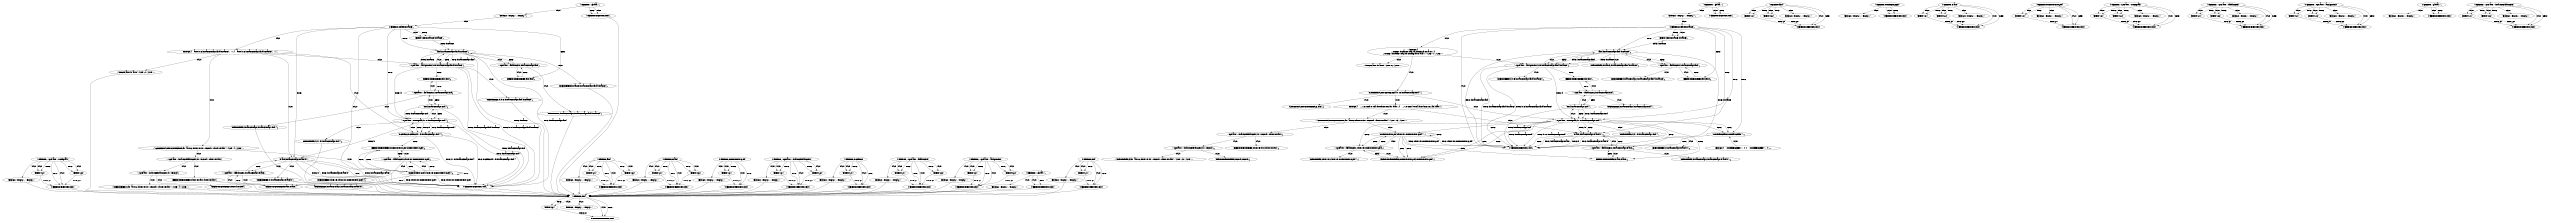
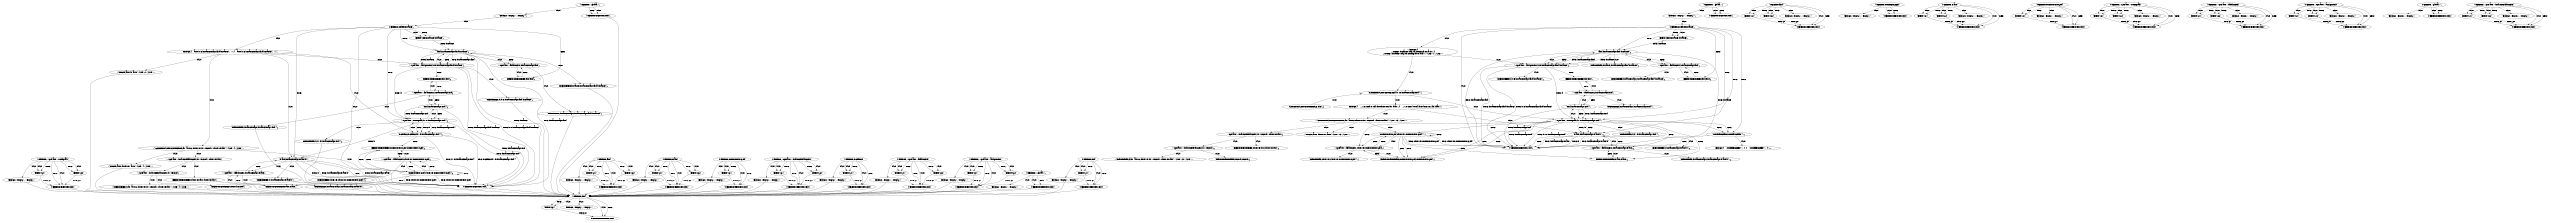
  digraph {
    n1 [label=<(METHOD,&lt;operator&gt;.notEquals)>]
    n2 [label=<(PARAM,p1)>]
    n3 [label=<(PARAM,p2)>]
    n4 [label=<(BLOCK,&lt;empty&gt;,&lt;empty&gt;)>]
    n5 [label=<(METHOD_RETURN,ANY)>]
    n6 [label=<(METHOD,end)>]
    n7 [label=<(PARAM,p1)>]
    n8 [label=<(BLOCK,&lt;empty&gt;,&lt;empty&gt;)>]
    n9 [label=<(METHOD_RETURN,ANY)>]
    n10 [label=<(METHOD,&lt;global&gt;)<SUB>1</SUB>>]
    n11 [label=<(BLOCK,&lt;empty&gt;,&lt;empty&gt;)<SUB>1</SUB>>]
    n12 [label=<(METHOD_RETURN,ANY)<SUB>1</SUB>>]
    n13 [label=<(METHOD,DeleteInstance)<SUB>1</SUB>>]
    n14 [label=<(PARAM,PP_Instance instance)<SUB>1</SUB>>]
    n15 [label=<(BLOCK,{    auto it = instance_map_.find(instance);   ...,{    auto it = instance_map_.find(instance);   ...)<SUB>1</SUB>>]
    n16 [label=<(find,instance_map_.find(instance))<SUB>2</SUB>>]
    n17 [label=<(FIELD_IDENTIFIER,find,find)<SUB>2</SUB>>]
    n18 [label=<(&lt;operator&gt;.notEquals,it != instance_map_.end())<SUB>3</SUB>>]
    n19 [label=<(erase,instance_map_.erase(it))<SUB>7</SUB>>]
    n20 [label=<(METHOD_RETURN,void)<SUB>1</SUB>>]
    n21 [label="<(LOCAL,auto it: auto)<SUB>2</SUB>>"]
    n22 [label=<(&lt;operator&gt;.assignment,it = instance_map_.find(instance))<SUB>2</SUB>>]
    n23 [label=<(DCHECK,DCHECK(it != instance_map_.end()))<SUB>3</SUB>>]
    n24 [label="<(CONTROL_STRUCTURE,FOR,for (auto&amp; observer:it-&gt;second-&gt;observer_list))<SUB>4</SUB>>"]
    n25 [label=<(&lt;operator&gt;.fieldAccess,instance_map_.find)<SUB>2</SUB>>]
    n26 [label=<(IDENTIFIER,instance,instance_map_.find(instance))<SUB>2</SUB>>]
    n27 [label=<(IDENTIFIER,it,it != instance_map_.end())<SUB>3</SUB>>]
    n28 [label=<(end,instance_map_.end())<SUB>3</SUB>>]
    n29 [label=<(&lt;operator&gt;.fieldAccess,instance_map_.erase)<SUB>7</SUB>>]
    n30 [label=<(IDENTIFIER,it,instance_map_.erase(it))<SUB>7</SUB>>]
    n31 [label=<(IDENTIFIER,it,it = instance_map_.find(instance))<SUB>2</SUB>>]
    n32 [label=<(FIELD_IDENTIFIER,end,end)<SUB>3</SUB>>]
    n33 [label=<(FIELD_IDENTIFIER,OnHostDestroyed,OnHostDestroyed)<SUB>5</SUB>>]
    n34 [label=<(&lt;operator&gt;.indirectFieldAccess,it-&gt;second-&gt;observer_list)<SUB>4</SUB>>]
+   n35 [label="<(LOCAL,auto observer: auto)<SUB>4</SUB>>"]
    n36 [label=<(OnHostDestroyed,observer.OnHostDestroyed())<SUB>5</SUB>>]
    n37 [label=<(&lt;operator&gt;.fieldAccess,instance_map_.end)<SUB>3</SUB>>]
    n38 [label=<(IDENTIFIER,instance_map_,instance_map_.find(instance))<SUB>2</SUB>>]
    n39 [label=<(&lt;operator&gt;.fieldAccess,observer.OnHostDestroyed)<SUB>5</SUB>>]
    n40 [label=<(IDENTIFIER,instance_map_,instance_map_.end())<SUB>3</SUB>>]
    n41 [label=<(&lt;operator&gt;.indirectFieldAccess,it-&gt;second)<SUB>4</SUB>>]
    n42 [label=<(FIELD_IDENTIFIER,observer_list,observer_list)<SUB>4</SUB>>]
    n43 [label=<(FIELD_IDENTIFIER,erase,erase)<SUB>7</SUB>>]
    n44 [label="<(IDENTIFIER,it,for (auto&amp; observer:it-&gt;second-&gt;observer_list))<SUB>4</SUB>>"]
    n45 [label=<(FIELD_IDENTIFIER,second,second)<SUB>4</SUB>>]
    n46 [label=<(IDENTIFIER,observer,observer.OnHostDestroyed())<SUB>5</SUB>>]
    n47 [label=<(IDENTIFIER,instance_map_,instance_map_.erase(it))<SUB>7</SUB>>]
    n48 [label=<(METHOD,find)>]
    n49 [label=<(PARAM,p1)>]
    n50 [label=<(PARAM,p2)>]
    n51 [label=<(BLOCK,&lt;empty&gt;,&lt;empty&gt;)>]
    n52 [label=<(METHOD_RETURN,ANY)>]
    n53 [label=<(METHOD,erase)>]
    n54 [label=<(PARAM,p1)>]
    n55 [label=<(PARAM,p2)>]
    n56 [label=<(BLOCK,&lt;empty&gt;,&lt;empty&gt;)>]
    n57 [label=<(METHOD_RETURN,ANY)>]
    n58 [label=<(METHOD,OnHostDestroyed)>]
    n59 [label=<(PARAM,p1)>]
    n60 [label=<(BLOCK,&lt;empty&gt;,&lt;empty&gt;)>]
    n61 [label=<(METHOD_RETURN,ANY)>]
    n62 [label=<(METHOD,&lt;operator&gt;.indirectFieldAccess)>]
    n63 [label=<(PARAM,p1)>]
    n64 [label=<(PARAM,p2)>]
    n65 [label=<(BLOCK,&lt;empty&gt;,&lt;empty&gt;)>]
    n66 [label=<(METHOD_RETURN,ANY)>]
    n67 [label=<(METHOD,DCHECK)>]
    n68 [label=<(PARAM,p1)>]
    n69 [label=<(BLOCK,&lt;empty&gt;,&lt;empty&gt;)>]
    n70 [label=<(METHOD_RETURN,ANY)>]
    n71 [label=<(METHOD,&lt;operator&gt;.fieldAccess)>]
    n72 [label=<(PARAM,p1)>]
    n73 [label=<(PARAM,p2)>]
    n74 [label=<(BLOCK,&lt;empty&gt;,&lt;empty&gt;)>]
    n75 [label=<(METHOD_RETURN,ANY)>]
    n76 [label=<(METHOD,&lt;operator&gt;.assignment)>]
    n77 [label=<(PARAM,p1)>]
    n78 [label=<(PARAM,p2)>]
    n79 [label=<(BLOCK,&lt;empty&gt;,&lt;empty&gt;)>]
    n80 [label=<(METHOD_RETURN,ANY)>]
    n81 [label=<(METHOD,&lt;global&gt;)<SUB>1</SUB>>]
    n82 [label=<(BLOCK,&lt;empty&gt;,&lt;empty&gt;)>]
    n83 [label=<(METHOD_RETURN,ANY)>]
    n84 [label=<(METHOD,end)>]
    n85 [label=<(PARAM,p1)>]
    n86 [label=<(BLOCK,&lt;empty&gt;,&lt;empty&gt;)>]
    n87 [label=<(METHOD_RETURN,ANY)>]
    n88 [label=<(METHOD,&lt;global&gt;)<SUB>1</SUB>>]
    n89 [label=<(BLOCK,&lt;empty&gt;,&lt;empty&gt;)<SUB>1</SUB>>]
    n90 [label=<(METHOD_RETURN,ANY)<SUB>1</SUB>>]
    n91 [label=<(METHOD,DeleteInstance)<SUB>1</SUB>>]
    n92 [label=<(PARAM,PP_Instance instance)<SUB>1</SUB>>]
    n93 [label="<(BLOCK,{\n  // NOTE: 'instance' may be coming from a co...,{\n  // NOTE: 'instance' may be coming from a co...)<SUB>1</SUB>>"]
    n94 [label=<(find,instance_map_.find(instance))<SUB>6</SUB>>]
    n95 [label=<(FIELD_IDENTIFIER,find,find)<SUB>6</SUB>>]
    n96 [label=<(&lt;operator&gt;.notEquals,it != instance_map_.end())<SUB>7</SUB>>]
    n97 [label=<(erase,instance_map_.erase(it))<SUB>16</SUB>>]
    n98 [label=<(NOTREACHED,NOTREACHED())<SUB>12</SUB>>]
    n99 [label=<(METHOD_RETURN,void)<SUB>1</SUB>>]
-   n100 [label="<(LOCAL,auto it: auto)<SUB>6</SUB>>"]
    n101 [label=<(&lt;operator&gt;.assignment,it = instance_map_.find(instance))<SUB>6</SUB>>]
    n102 [label=<(CONTROL_STRUCTURE,IF,if (it != instance_map_.end()))<SUB>7</SUB>>]
    n103 [label=<(&lt;operator&gt;.fieldAccess,instance_map_.find)<SUB>6</SUB>>]
    n104 [label=<(IDENTIFIER,instance,instance_map_.find(instance))<SUB>6</SUB>>]
    n105 [label=<(IDENTIFIER,it,it != instance_map_.end())<SUB>7</SUB>>]
    n106 [label=<(end,instance_map_.end())<SUB>7</SUB>>]
    n107 [label=<(OnHostDestroyed,observer.OnHostDestroyed())<SUB>14</SUB>>]
    n108 [label=<(&lt;operator&gt;.fieldAccess,observer.OnHostDestroyed)<SUB>14</SUB>>]
    n109 [label=<(FIELD_IDENTIFIER,OnHostDestroyed,OnHostDestroyed)<SUB>14</SUB>>]
    n110 [label=<(&lt;operator&gt;.fieldAccess,instance_map_.erase)<SUB>16</SUB>>]
    n111 [label=<(FIELD_IDENTIFIER,erase,erase)<SUB>16</SUB>>]
    n112 [label=<(IDENTIFIER,it,instance_map_.erase(it))<SUB>16</SUB>>]
    n113 [label=<(IDENTIFIER,it,it = instance_map_.find(instance))<SUB>6</SUB>>]
    n114 [label=<(FIELD_IDENTIFIER,end,end)<SUB>7</SUB>>]
    n115 [label=<(BLOCK,{     // We need to tell the observers for that...,{     // We need to tell the observers for that...)<SUB>7</SUB>>]
    n116 [label=<(CONTROL_STRUCTURE,ELSE,else)<SUB>19</SUB>>]
    n117 [label=<(&lt;operator&gt;.fieldAccess,instance_map_.end)<SUB>7</SUB>>]
    n118 [label=<(IDENTIFIER,instance_map_,instance_map_.find(instance))<SUB>6</SUB>>]
    n119 [label="<(CONTROL_STRUCTURE,FOR,for (auto&amp; observer:it-&gt;second-&gt;observer_list))<SUB>13</SUB>>"]
    n120 [label=<(IDENTIFIER,observer,observer.OnHostDestroyed())<SUB>14</SUB>>]
    n121 [label=<(IDENTIFIER,instance_map_,instance_map_.erase(it))<SUB>16</SUB>>]
    n122 [label=<(IDENTIFIER,instance_map_,instance_map_.end())<SUB>7</SUB>>]
    n123 [label=<(&lt;operator&gt;.indirectFieldAccess,it-&gt;second-&gt;observer_list)<SUB>13</SUB>>]
+   n124 [label="<(LOCAL,auto observer: auto)<SUB>13</SUB>>"]
    n125 [label=<(&lt;operator&gt;.indirectFieldAccess,it-&gt;second)<SUB>13</SUB>>]
    n126 [label=<(FIELD_IDENTIFIER,observer_list,observer_list)<SUB>13</SUB>>]
    n127 [label="<(IDENTIFIER,it,for (auto&amp; observer:it-&gt;second-&gt;observer_list))<SUB>13</SUB>>"]
    n128 [label=<(FIELD_IDENTIFIER,second,second)<SUB>13</SUB>>]
    n129 [label=<(BLOCK,{     NOTREACHED();   },{     NOTREACHED();   })<SUB>17</SUB>>]
    n130 [label=<(METHOD,find)>]
    n131 [label=<(PARAM,p1)>]
    n132 [label=<(PARAM,p2)>]
    n133 [label=<(BLOCK,&lt;empty&gt;,&lt;empty&gt;)>]
    n134 [label=<(METHOD_RETURN,ANY)>]
    n135 [label=<(METHOD,NOTREACHED)>]
    n136 [label=<(BLOCK,&lt;empty&gt;,&lt;empty&gt;)>]
    n137 [label=<(METHOD_RETURN,ANY)>]
    n138 [label=<(METHOD,erase)>]
    n139 [label=<(PARAM,p1)>]
    n140 [label=<(PARAM,p2)>]
    n141 [label=<(BLOCK,&lt;empty&gt;,&lt;empty&gt;)>]
    n142 [label=<(METHOD_RETURN,ANY)>]
    n143 [label=<(METHOD,OnHostDestroyed)>]
    n144 [label=<(PARAM,p1)>]
    n145 [label=<(BLOCK,&lt;empty&gt;,&lt;empty&gt;)>]
    n146 [label=<(METHOD_RETURN,ANY)>]
    n147 [label=<(METHOD,&lt;operator&gt;.notEquals)>]
    n148 [label=<(PARAM,p1)>]
    n149 [label=<(PARAM,p2)>]
    n150 [label=<(BLOCK,&lt;empty&gt;,&lt;empty&gt;)>]
    n151 [label=<(METHOD_RETURN,ANY)>]
    n152 [label=<(METHOD,&lt;operator&gt;.fieldAccess)>]
    n153 [label=<(PARAM,p1)>]
    n154 [label=<(PARAM,p2)>]
    n155 [label=<(BLOCK,&lt;empty&gt;,&lt;empty&gt;)>]
    n156 [label=<(METHOD_RETURN,ANY)>]
    n157 [label=<(METHOD,&lt;operator&gt;.assignment)>]
    n158 [label=<(PARAM,p1)>]
    n159 [label=<(PARAM,p2)>]
    n160 [label=<(BLOCK,&lt;empty&gt;,&lt;empty&gt;)>]
    n161 [label=<(METHOD_RETURN,ANY)>]
    n162 [label=<(METHOD,&lt;global&gt;)<SUB>1</SUB>>]
    n163 [label=<(BLOCK,&lt;empty&gt;,&lt;empty&gt;)>]
    n164 [label=<(METHOD_RETURN,ANY)>]
    n165 [label=<(METHOD,&lt;operator&gt;.indirectFieldAccess)>]
    n166 [label=<(PARAM,p1)>]
    n167 [label=<(PARAM,p2)>]
    n168 [label=<(BLOCK,&lt;empty&gt;,&lt;empty&gt;)>]
    n169 [label=<(METHOD_RETURN,ANY)>]
    n1 -> n2 [label="AST: "]
    n1 -> n2 [label="DDG: "]
    n1 -> n3 [label="AST: "]
    n1 -> n3 [label="DDG: "]
    n1 -> n4 [label="AST: "]
    n1 -> n5 [label="AST: "]
    n1 -> n5 [label="CFG: "]
    n2 -> n5 [label="DDG: p1"]
    n3 -> n5 [label="DDG: p2"]
    n4 -> n6
    n5 -> n6
    n6 -> n7 [label="AST: "]
    n6 -> n7 [label="DDG: "]
    n6 -> n8 [label="AST: "]
    n6 -> n9 [label="AST: "]
    n6 -> n9 [label="CFG: "]
    n7 -> n9 [label="DDG: p1"]
    n10 -> n11 [label="AST: "]
    n10 -> n12 [label="AST: "]
    n10 -> n12 [label="CFG: "]
    n11 -> n13 [label="AST: "]
    n12 -> n6
    n13 -> n14 [label="AST: "]
    n13 -> n14 [label="DDG: "]
    n13 -> n15 [label="AST: "]
    n13 -> n16 [label="DDG: "]
    n13 -> n17 [label="CFG: "]
    n13 -> n18 [label="DDG: "]
    n13 -> n19 [label="DDG: "]
    n13 -> n20 [label="AST: "]
    n14 -> n16 [label="DDG: instance"]
    n15 -> n19 [label="AST: "]
    n15 -> n21 [label="AST: "]
    n15 -> n22 [label="AST: "]
    n15 -> n23 [label="AST: "]
    n15 -> n24 [label="AST: "]
    n16 -> n20 [label="DDG: instance_map_.find"]
    n16 -> n20 [label="DDG: instance"]
    n16 -> n22 [label="CFG: "]
    n16 -> n22 [label="DDG: instance_map_.find"]
    n16 -> n22 [label="DDG: instance"]
    n16 -> n25 [label="AST: "]
    n16 -> n26 [label="AST: "]
    n17 -> n25 [label="CFG: "]
    n18 -> n19 [label="DDG: it"]
    n18 -> n20 [label="DDG: instance_map_.end()"]
    n18 -> n23 [label="CFG: "]
    n18 -> n23 [label="DDG: it"]
    n18 -> n23 [label="DDG: instance_map_.end()"]
    n18 -> n27 [label="AST: "]
    n18 -> n28 [label="AST: "]
    n19 -> n20 [label="CFG: "]
    n19 -> n20 [label="DDG: instance_map_.erase"]
    n19 -> n20 [label="DDG: it"]
    n19 -> n20 [label="DDG: instance_map_.erase(it)"]
    n19 -> n29 [label="AST: "]
    n19 -> n30 [label="AST: "]
    n20 -> n6
    n21 -> n6
    n22 -> n16 [label="AST: "]
    n22 -> n18 [label="DDG: it"]
    n22 -> n20 [label="DDG: instance_map_.find(instance)"]
    n22 -> n20 [label="DDG: it = instance_map_.find(instance)"]
    n22 -> n31 [label="AST: "]
    n22 -> n32 [label="CFG: "]
    n23 -> n18 [label="AST: "]
    n23 -> n20 [label="DDG: it != instance_map_.end()"]
    n23 -> n20 [label="DDG: DCHECK(it != instance_map_.end())"]
    n23 -> n33 [label="CFG: "]
    n24 -> n34 [label="AST: "]
+   n24 -> n35 [label="AST: "]
    n24 -> n36 [label="AST: "]
    n25 -> n16 [label="CFG: "]
    n25 -> n17 [label="AST: "]
    n25 -> n38 [label="AST: "]
    n26 -> n6
    n27 -> n6
    n28 -> n18 [label="CFG: "]
    n28 -> n18 [label="DDG: instance_map_.end"]
    n28 -> n20 [label="DDG: instance_map_.end"]
    n28 -> n37 [label="AST: "]
    n29 -> n19 [label="CFG: "]
    n29 -> n43 [label="AST: "]
    n29 -> n47 [label="AST: "]
    n30 -> n6
    n31 -> n6
    n32 -> n37 [label="CFG: "]
    n33 -> n39 [label="CFG: "]
    n34 -> n41 [label="AST: "]
    n34 -> n42 [label="AST: "]
+   n35 -> n6
    n36 -> n20 [label="DDG: observer.OnHostDestroyed"]
    n36 -> n20 [label="DDG: observer.OnHostDestroyed()"]
    n36 -> n33 [label="CFG: "]
    n36 -> n33 [label="CDG: "]
    n36 -> n36 [label="CDG: "]
    n36 -> n39 [label="AST: "]
    n36 -> n39 [label="CDG: "]
    n36 -> n43 [label="CFG: "]
    n37 -> n28 [label="CFG: "]
    n37 -> n32 [label="AST: "]
    n37 -> n40 [label="AST: "]
    n38 -> n6
    n39 -> n33 [label="AST: "]
    n39 -> n36 [label="CFG: "]
    n39 -> n46 [label="AST: "]
    n40 -> n6
    n41 -> n44 [label="AST: "]
    n41 -> n45 [label="AST: "]
    n42 -> n6
    n43 -> n29 [label="CFG: "]
    n44 -> n6
    n45 -> n6
    n46 -> n6
    n47 -> n6
    n48 -> n49 [label="AST: "]
    n48 -> n49 [label="DDG: "]
    n48 -> n50 [label="AST: "]
    n48 -> n50 [label="DDG: "]
    n48 -> n51 [label="AST: "]
    n48 -> n52 [label="AST: "]
    n48 -> n52 [label="CFG: "]
    n49 -> n52 [label="DDG: p1"]
    n50 -> n52 [label="DDG: p2"]
    n51 -> n6
    n52 -> n6
    n53 -> n54 [label="AST: "]
    n53 -> n54 [label="DDG: "]
    n53 -> n55 [label="AST: "]
    n53 -> n55 [label="DDG: "]
    n53 -> n56 [label="AST: "]
    n53 -> n57 [label="AST: "]
    n53 -> n57 [label="CFG: "]
    n54 -> n57 [label="DDG: p1"]
    n55 -> n57 [label="DDG: p2"]
    n56 -> n6
    n57 -> n6
    n58 -> n59 [label="AST: "]
    n58 -> n59 [label="DDG: "]
    n58 -> n60 [label="AST: "]
    n58 -> n61 [label="AST: "]
    n58 -> n61 [label="CFG: "]
    n59 -> n61 [label="DDG: p1"]
    n60 -> n6
    n61 -> n6
    n62 -> n63 [label="AST: "]
    n62 -> n63 [label="DDG: "]
    n62 -> n64 [label="AST: "]
    n62 -> n64 [label="DDG: "]
    n62 -> n65 [label="AST: "]
    n62 -> n66 [label="AST: "]
    n62 -> n66 [label="CFG: "]
    n63 -> n66 [label="DDG: p1"]
    n64 -> n66 [label="DDG: p2"]
    n65 -> n6
    n66 -> n6
    n67 -> n68 [label="AST: "]
    n67 -> n68 [label="DDG: "]
    n67 -> n69 [label="AST: "]
    n67 -> n70 [label="AST: "]
    n67 -> n70 [label="CFG: "]
    n68 -> n70 [label="DDG: p1"]
    n69 -> n6
    n70 -> n6
    n71 -> n72 [label="AST: "]
    n71 -> n72 [label="DDG: "]
    n71 -> n73 [label="AST: "]
    n71 -> n73 [label="DDG: "]
    n71 -> n74 [label="AST: "]
    n71 -> n75 [label="AST: "]
    n71 -> n75 [label="CFG: "]
    n72 -> n75 [label="DDG: p1"]
    n73 -> n75 [label="DDG: p2"]
    n74 -> n6
    n75 -> n6
    n76 -> n77 [label="AST: "]
    n76 -> n77 [label="DDG: "]
    n76 -> n78 [label="AST: "]
    n76 -> n78 [label="DDG: "]
    n76 -> n79 [label="AST: "]
    n76 -> n80 [label="AST: "]
    n76 -> n80 [label="CFG: "]
    n77 -> n80 [label="DDG: p1"]
    n78 -> n80 [label="DDG: p2"]
    n79 -> n6
    n80 -> n6
    n81 -> n82 [label="AST: "]
    n81 -> n83 [label="AST: "]
    n81 -> n83 [label="CFG: "]
    n82 -> n6
    n83 -> n6
    n84 -> n85 [label="AST: "]
    n84 -> n85 [label="DDG: "]
    n84 -> n86 [label="AST: "]
    n84 -> n87 [label="AST: "]
    n84 -> n87 [label="CFG: "]
    n85 -> n87 [label="DDG: p1"]
    n86 -> n6
    n87 -> n6
    n88 -> n89 [label="AST: "]
    n88 -> n90 [label="AST: "]
    n88 -> n90 [label="CFG: "]
    n89 -> n91 [label="AST: "]
    n91 -> n92 [label="AST: "]
    n91 -> n92 [label="DDG: "]
    n91 -> n93 [label="AST: "]
    n91 -> n94 [label="DDG: "]
    n91 -> n95 [label="CFG: "]
    n91 -> n96 [label="DDG: "]
    n91 -> n97 [label="DDG: "]
    n91 -> n98 [label="DDG: "]
    n91 -> n99 [label="AST: "]
    n92 -> n94 [label="DDG: instance"]
-   n93 -> n100 [label="AST: "]
    n93 -> n101 [label="AST: "]
    n93 -> n102 [label="AST: "]
    n94 -> n99 [label="DDG: instance_map_.find"]
    n94 -> n99 [label="DDG: instance"]
    n94 -> n101 [label="CFG: "]
    n94 -> n101 [label="DDG: instance_map_.find"]
    n94 -> n101 [label="DDG: instance"]
    n94 -> n103 [label="AST: "]
    n94 -> n104 [label="AST: "]
    n95 -> n103 [label="CFG: "]
    n96 -> n97 [label="DDG: it"]
    n96 -> n97 [label="CDG: "]
    n96 -> n98 [label="CFG: "]
    n96 -> n98 [label="CDG: "]
    n96 -> n99 [label="DDG: instance_map_.end()"]
    n96 -> n99 [label="DDG: it != instance_map_.end()"]
    n96 -> n105 [label="AST: "]
    n96 -> n106 [label="AST: "]
    n96 -> n107 [label="CDG: "]
    n96 -> n108 [label="CDG: "]
    n96 -> n109 [label="CFG: "]
    n96 -> n109 [label="CDG: "]
    n96 -> n110 [label="CDG: "]
    n96 -> n111 [label="CDG: "]
    n97 -> n99 [label="CFG: "]
    n97 -> n99 [label="DDG: instance_map_.erase"]
    n97 -> n99 [label="DDG: it"]
    n97 -> n99 [label="DDG: instance_map_.erase(it)"]
    n97 -> n110 [label="AST: "]
    n97 -> n112 [label="AST: "]
    n98 -> n99 [label="CFG: "]
    n101 -> n94 [label="AST: "]
    n101 -> n96 [label="DDG: it"]
    n101 -> n99 [label="DDG: instance_map_.find(instance)"]
    n101 -> n99 [label="DDG: it = instance_map_.find(instance)"]
    n101 -> n113 [label="AST: "]
    n101 -> n114 [label="CFG: "]
    n102 -> n96 [label="AST: "]
    n102 -> n115 [label="AST: "]
-   n102 -> n116 [label="AST: "]
+   n116 -> n102 [label="AST: "]
    n103 -> n94 [label="CFG: "]
    n103 -> n95 [label="AST: "]
    n103 -> n118 [label="AST: "]
    n106 -> n96 [label="CFG: "]
    n106 -> n96 [label="DDG: instance_map_.end"]
    n106 -> n99 [label="DDG: instance_map_.end"]
    n106 -> n117 [label="AST: "]
    n107 -> n99 [label="DDG: observer.OnHostDestroyed"]
    n107 -> n99 [label="DDG: observer.OnHostDestroyed()"]
    n107 -> n107 [label="CDG: "]
    n107 -> n108 [label="AST: "]
    n107 -> n108 [label="CDG: "]
    n107 -> n109 [label="CFG: "]
    n107 -> n109 [label="CDG: "]
    n107 -> n111 [label="CFG: "]
    n108 -> n107 [label="CFG: "]
    n108 -> n109 [label="AST: "]
    n108 -> n120 [label="AST: "]
    n109 -> n108 [label="CFG: "]
    n110 -> n97 [label="CFG: "]
    n110 -> n111 [label="AST: "]
    n110 -> n121 [label="AST: "]
    n111 -> n110 [label="CFG: "]
    n114 -> n117 [label="CFG: "]
    n115 -> n97 [label="AST: "]
    n115 -> n119 [label="AST: "]
    n117 -> n106 [label="CFG: "]
    n117 -> n114 [label="AST: "]
    n117 -> n122 [label="AST: "]
    n119 -> n107 [label="AST: "]
    n119 -> n123 [label="AST: "]
+   n119 -> n124 [label="AST: "]
    n123 -> n125 [label="AST: "]
    n123 -> n126 [label="AST: "]
    n125 -> n127 [label="AST: "]
    n125 -> n128 [label="AST: "]
-   n129 -> n98 [label="AST: "]
+   n98 -> n129 [label="AST: "]
    n130 -> n131 [label="AST: "]
    n130 -> n131 [label="DDG: "]
    n130 -> n132 [label="AST: "]
    n130 -> n132 [label="DDG: "]
    n130 -> n133 [label="AST: "]
    n130 -> n134 [label="AST: "]
    n130 -> n134 [label="CFG: "]
    n131 -> n134 [label="DDG: p1"]
    n132 -> n134 [label="DDG: p2"]
    n135 -> n136 [label="AST: "]
    n135 -> n137 [label="AST: "]
    n135 -> n137 [label="CFG: "]
    n138 -> n139 [label="AST: "]
    n138 -> n139 [label="DDG: "]
    n138 -> n140 [label="AST: "]
    n138 -> n140 [label="DDG: "]
    n138 -> n141 [label="AST: "]
    n138 -> n142 [label="AST: "]
    n138 -> n142 [label="CFG: "]
    n139 -> n142 [label="DDG: p1"]
    n140 -> n142 [label="DDG: p2"]
    n143 -> n144 [label="AST: "]
    n143 -> n144 [label="DDG: "]
    n143 -> n145 [label="AST: "]
    n143 -> n146 [label="AST: "]
    n143 -> n146 [label="CFG: "]
    n144 -> n146 [label="DDG: p1"]
    n147 -> n148 [label="AST: "]
    n147 -> n148 [label="DDG: "]
    n147 -> n149 [label="AST: "]
    n147 -> n149 [label="DDG: "]
    n147 -> n150 [label="AST: "]
    n147 -> n151 [label="AST: "]
    n147 -> n151 [label="CFG: "]
    n148 -> n151 [label="DDG: p1"]
    n149 -> n151 [label="DDG: p2"]
    n152 -> n153 [label="AST: "]
    n152 -> n153 [label="DDG: "]
    n152 -> n154 [label="AST: "]
    n152 -> n154 [label="DDG: "]
    n152 -> n155 [label="AST: "]
    n152 -> n156 [label="AST: "]
    n152 -> n156 [label="CFG: "]
    n153 -> n156 [label="DDG: p1"]
    n154 -> n156 [label="DDG: p2"]
    n157 -> n158 [label="AST: "]
    n157 -> n158 [label="DDG: "]
    n157 -> n159 [label="AST: "]
    n157 -> n159 [label="DDG: "]
    n157 -> n160 [label="AST: "]
    n157 -> n161 [label="AST: "]
    n157 -> n161 [label="CFG: "]
    n158 -> n161 [label="DDG: p1"]
    n159 -> n161 [label="DDG: p2"]
    n162 -> n163 [label="AST: "]
    n162 -> n164 [label="AST: "]
    n162 -> n164 [label="CFG: "]
    n165 -> n166 [label="AST: "]
    n165 -> n166 [label="DDG: "]
    n165 -> n167 [label="AST: "]
    n165 -> n167 [label="DDG: "]
    n165 -> n168 [label="AST: "]
    n165 -> n169 [label="AST: "]
    n165 -> n169 [label="CFG: "]
    n166 -> n169 [label="DDG: p1"]
    n167 -> n169 [label="DDG: p2"]
  }
